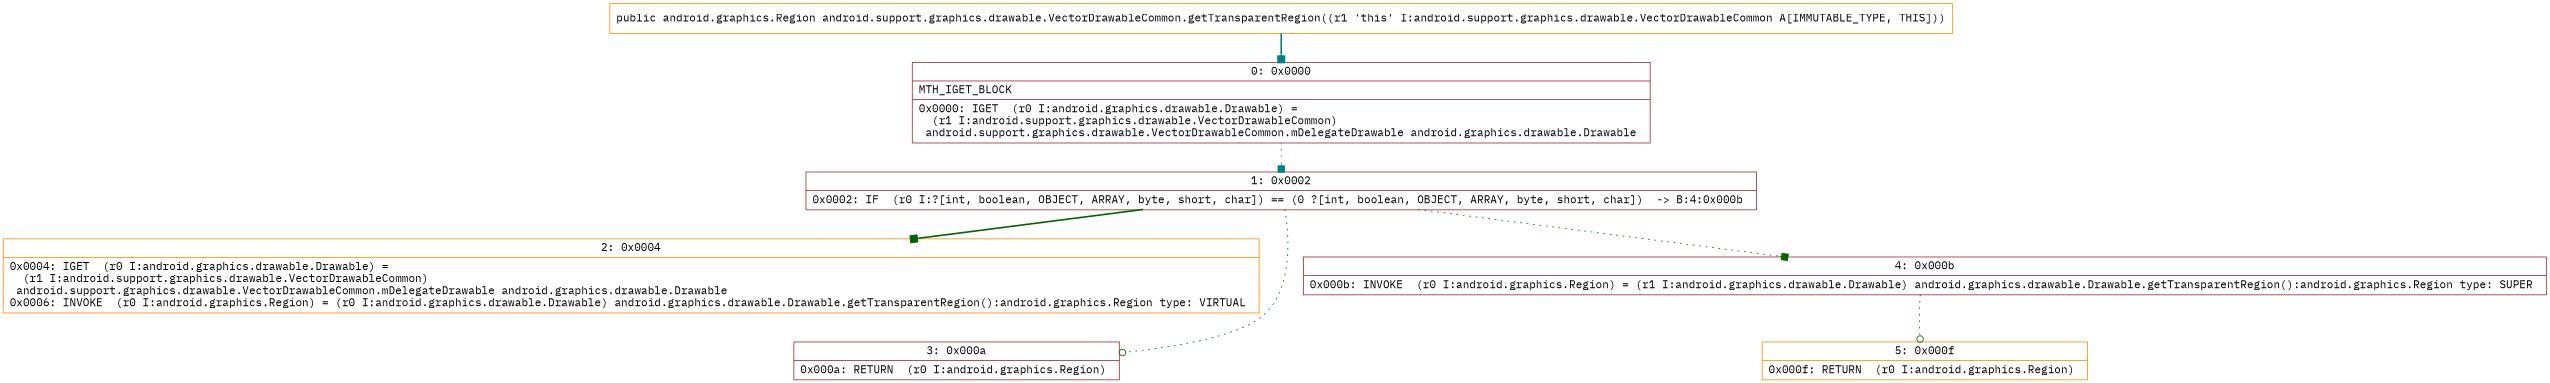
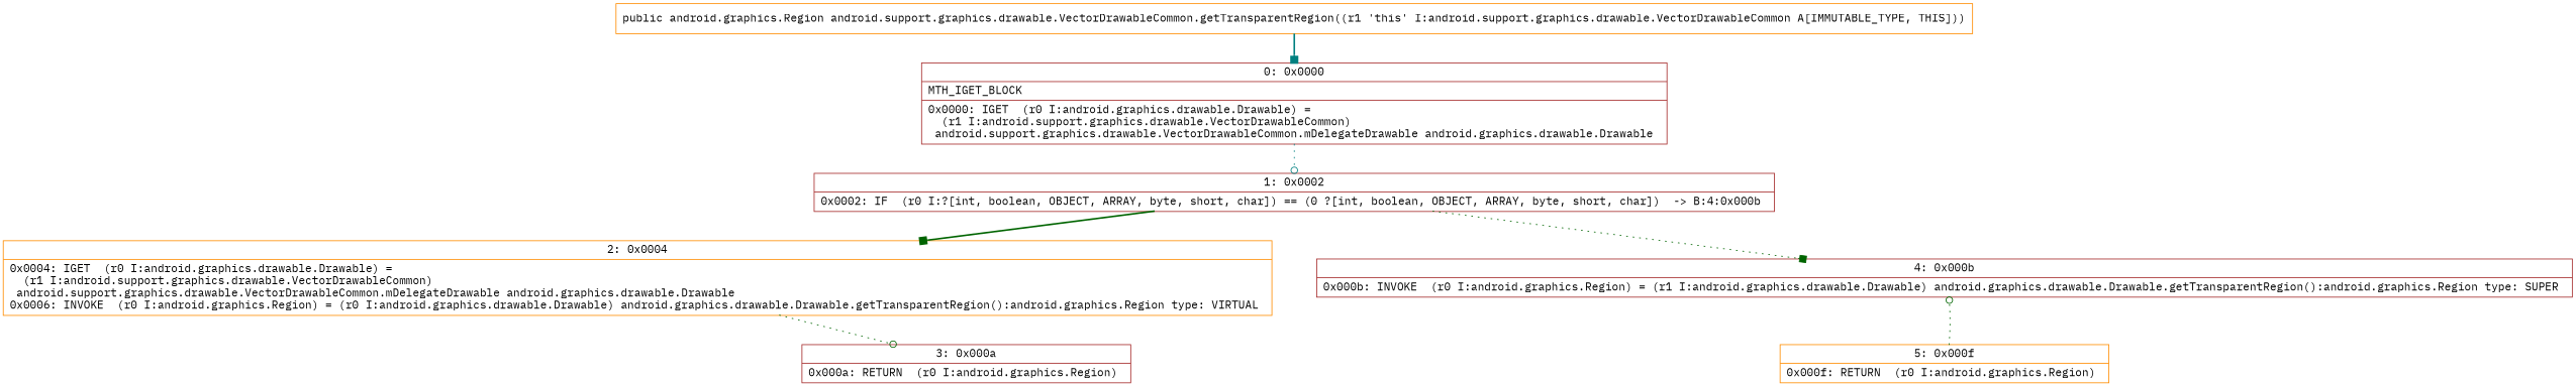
  digraph {
    fontname="IBM Plex Mono"
    node [color=brown fontname="IBM Plex Mono" shape=record]
    edge [arrowhead=odot color=darkgreen fontname="IBM Plex Mono" style=dotted]
    n1 [label="{0\:\ 0x0000|MTH_IGET_BLOCK\l|0x0000: IGET  (r0 I:android.graphics.drawable.Drawable) = \l  (r1 I:android.support.graphics.drawable.VectorDrawableCommon)\l android.support.graphics.drawable.VectorDrawableCommon.mDelegateDrawable android.graphics.drawable.Drawable \l}"]
    n2 [label="{1\:\ 0x0002|0x0002: IF  (r0 I:?[int, boolean, OBJECT, ARRAY, byte, short, char]) == (0 ?[int, boolean, OBJECT, ARRAY, byte, short, char])  \-\> B:4:0x000b \l}"]
    n3 [color=darkorange label="{2\:\ 0x0004|0x0004: IGET  (r0 I:android.graphics.drawable.Drawable) = \l  (r1 I:android.support.graphics.drawable.VectorDrawableCommon)\l android.support.graphics.drawable.VectorDrawableCommon.mDelegateDrawable android.graphics.drawable.Drawable \l0x0006: INVOKE  (r0 I:android.graphics.Region) = (r0 I:android.graphics.drawable.Drawable) android.graphics.drawable.Drawable.getTransparentRegion():android.graphics.Region type: VIRTUAL \l}"]
    n4 [label="{4\:\ 0x000b|0x000b: INVOKE  (r0 I:android.graphics.Region) = (r1 I:android.graphics.drawable.Drawable) android.graphics.drawable.Drawable.getTransparentRegion():android.graphics.Region type: SUPER \l}"]
    n5 [label="{3\:\ 0x000a|0x000a: RETURN  (r0 I:android.graphics.Region) \l}"]
    n6 [color=darkorange label="{5\:\ 0x000f|0x000f: RETURN  (r0 I:android.graphics.Region) \l}"]
    n7 [color=darkorange label="{public android.graphics.Region android.support.graphics.drawable.VectorDrawableCommon.getTransparentRegion((r1 'this' I:android.support.graphics.drawable.VectorDrawableCommon A[IMMUTABLE_TYPE, THIS])) }"]
-   n1 -> n2 [arrowhead=box color=teal]
+   n1 -> n2 [color=teal]
    n2 -> n3 [arrowhead=box style=bold]
    n2 -> n4 [arrowhead=box]
-   n2 -> n5
-   n4 -> n6
+   n3 -> n5
+   n6 -> n4
    n7 -> n1 [arrowhead=box color=teal style=bold]
  }
